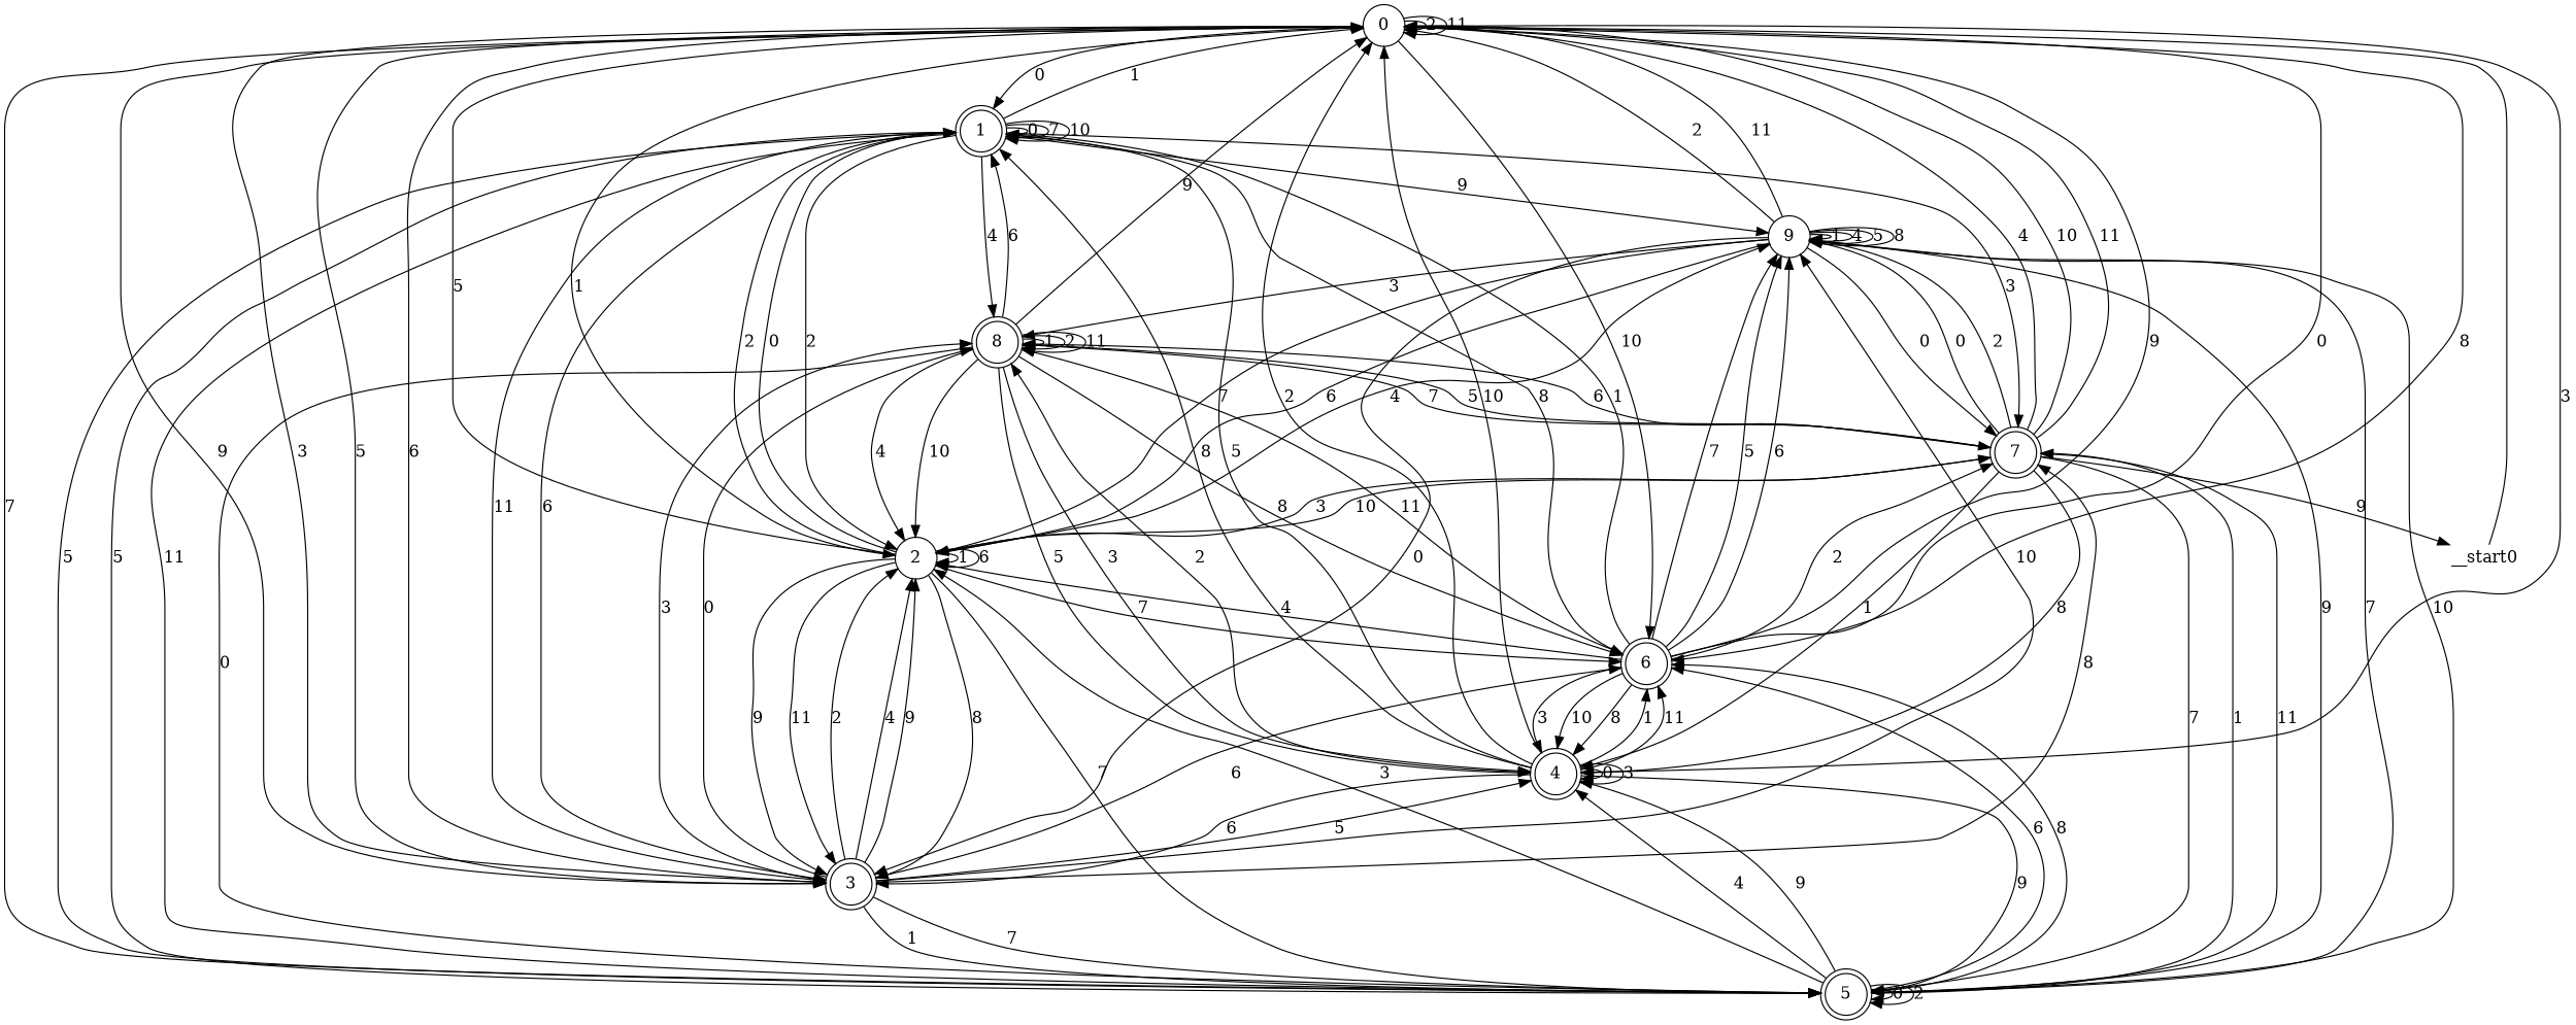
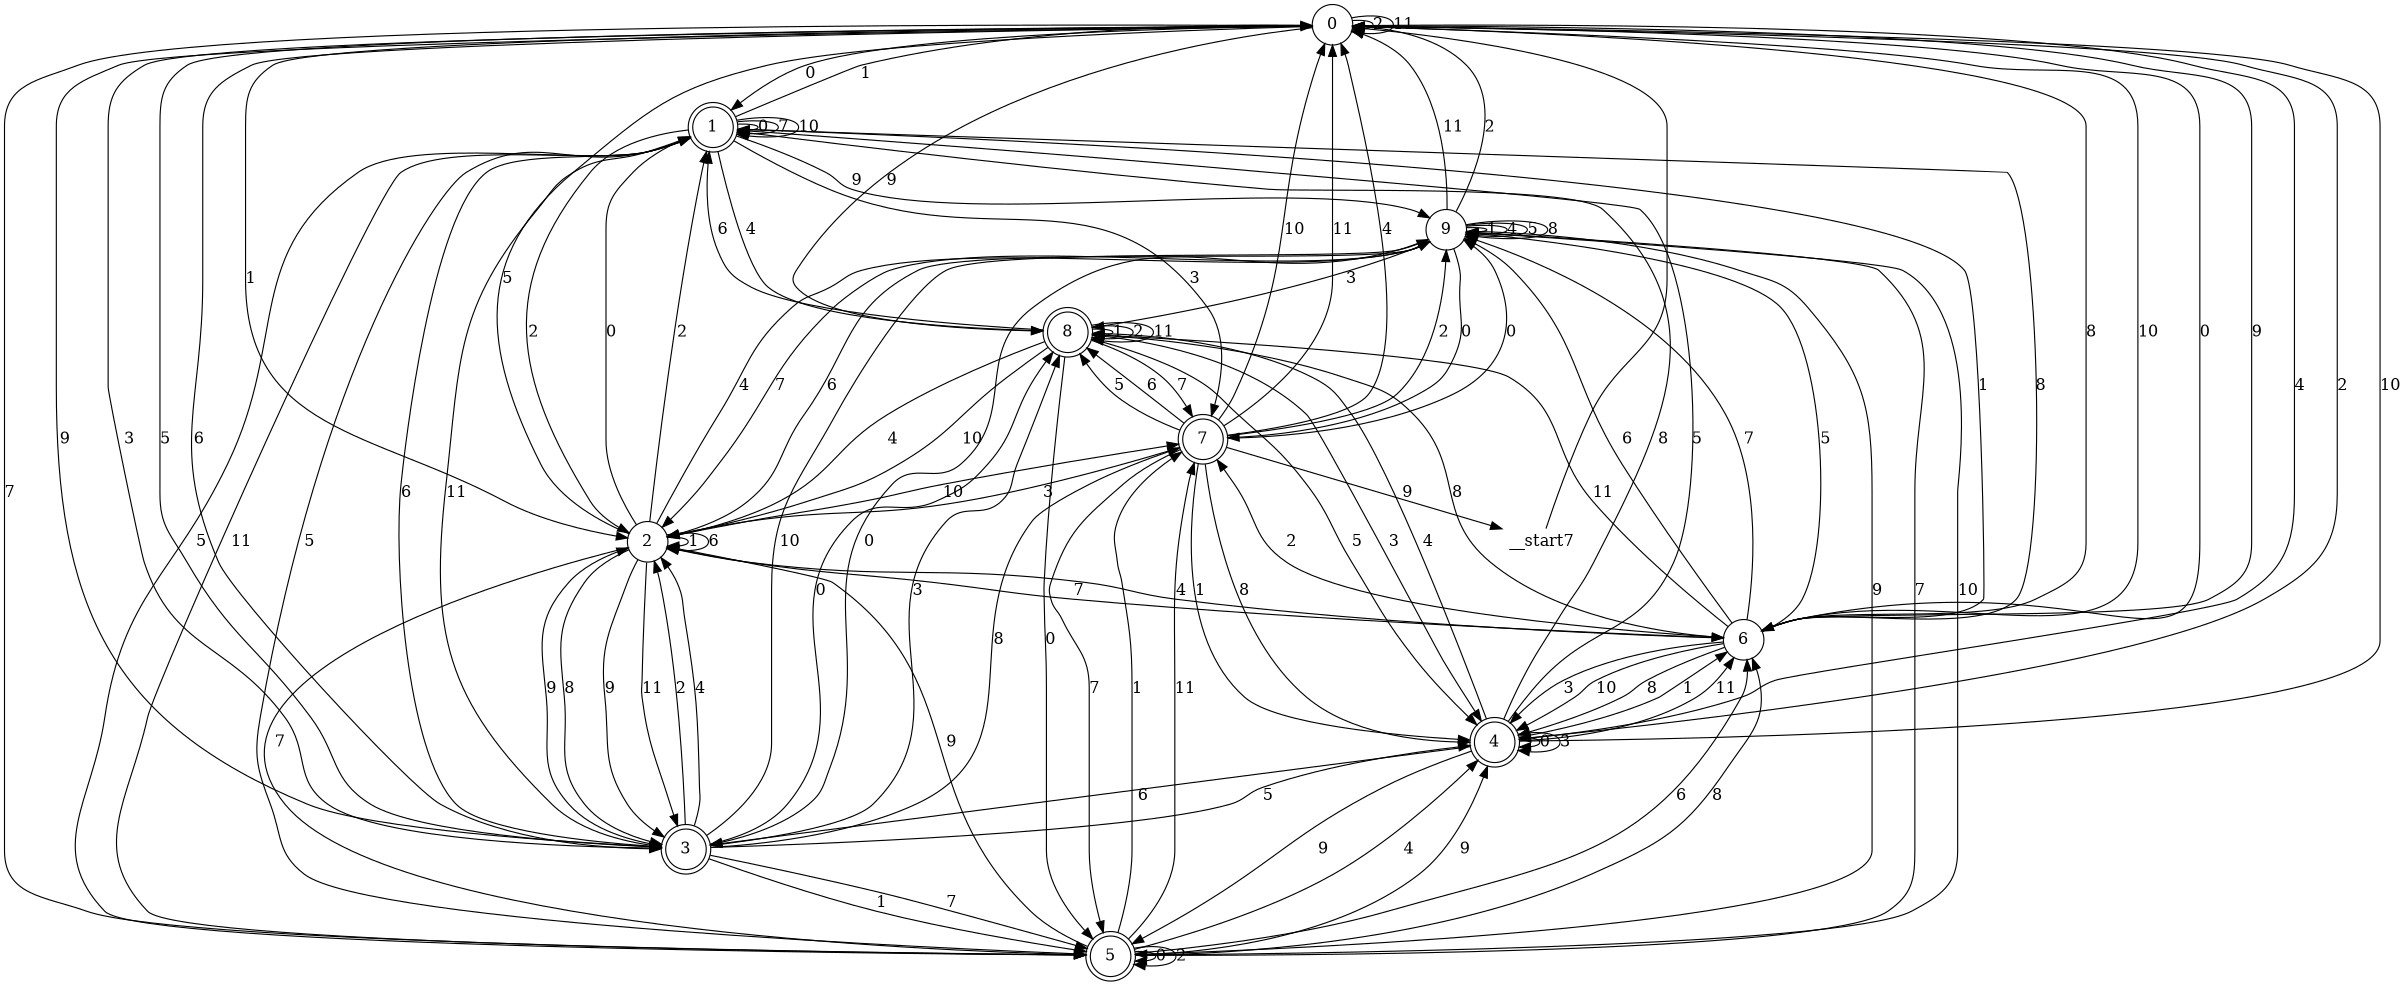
  digraph {
    node [shape=doublecircle]
    n1 [label=0 shape=circle]
    n2 [label=1]
    n3 [label=2 shape=circle]
    n4 [label=3]
    n5 [label=4]
    n6 [label=5]
-   n7 [label=6]
+   n7 [label=6 shape=circle]
    n8 [label=7]
    n9 [label=8]
    n10 [label=9 shape=circle]
-   __start0 [height=0 shape=none width=0]
+   __start0 [height=0 shape=none width=0 label=__start7]
    n1 -> n1 [label=2]
    n1 -> n1 [label=11]
    n1 -> n2 [label=0]
    n1 -> n3 [label=1]
    n1 -> n4 [label=3]
    n1 -> n4 [label=5]
    n1 -> n4 [label=6]
    n1 -> n4 [label=9]
-   n1 -> n5 [label=3]
+   n1 -> n5 [label=4]
    n1 -> n6 [label=7]
    n1 -> n7 [label=8]
    n1 -> n7 [label=10]
    n2 -> n1 [label=1]
    n2 -> n2 [label=0]
    n2 -> n2 [label=7]
    n2 -> n2 [label=10]
    n2 -> n3 [label=2]
    n2 -> n4 [label=6]
    n2 -> n6 [label=5]
    n2 -> n6 [label=11]
    n2 -> n7 [label=8]
    n2 -> n8 [label=3]
    n2 -> n9 [label=4]
    n2 -> n10 [label=9]
    n3 -> n1 [label=5]
    n3 -> n2 [label=0]
    n3 -> n2 [label=2]
    n3 -> n3 [label=1]
    n3 -> n3 [label=6]
    n3 -> n4 [label=8]
    n3 -> n4 [label=9]
    n3 -> n4 [label=11]
    n3 -> n6 [label=7]
    n3 -> n7 [label=7]
    n3 -> n8 [label=10]
    n3 -> n10 [label=4]
    n4 -> n2 [label=11]
    n4 -> n3 [label=2]
    n4 -> n3 [label=4]
    n4 -> n3 [label=9]
    n4 -> n5 [label=5]
    n4 -> n6 [label=1]
    n4 -> n6 [label=7]
-   n4 -> n7 [label=6]
    n4 -> n8 [label=8]
    n4 -> n9 [label=0]
    n4 -> n9 [label=3]
    n4 -> n10 [label=10]
    n5 -> n1 [label=2]
    n5 -> n1 [label=10]
    n5 -> n2 [label=5]
    n5 -> n2 [label=8]
    n5 -> n4 [label=6]
    n5 -> n5 [label=0]
    n5 -> n5 [label=3]
    n5 -> n6 [label=9]
    n5 -> n7 [label=1]
    n5 -> n7 [label=11]
-   n5 -> n9 [label=2]
+   n5 -> n9 [label=4]
    n6 -> n2 [label=5]
-   n6 -> n3 [label=3]
+   n6 -> n3 [label=9]
    n6 -> n5 [label=4]
    n6 -> n5 [label=9]
    n6 -> n6 [label=0]
    n6 -> n6 [label=2]
    n6 -> n7 [label=6]
    n6 -> n7 [label=8]
    n6 -> n8 [label=1]
    n6 -> n8 [label=11]
    n6 -> n10 [label=7]
    n6 -> n10 [label=10]
    n7 -> n1 [label=0]
    n7 -> n1 [label=9]
    n7 -> n2 [label=1]
    n7 -> n3 [label=4]
    n7 -> n5 [label=3]
    n7 -> n5 [label=8]
    n7 -> n5 [label=10]
    n7 -> n8 [label=2]
    n7 -> n9 [label=11]
    n7 -> n10 [label=5]
    n7 -> n10 [label=6]
    n7 -> n10 [label=7]
    n8 -> n1 [label=4]
    n8 -> n1 [label=10]
    n8 -> n1 [label=11]
    n8 -> n3 [label=3]
    n8 -> n5 [label=1]
    n8 -> n5 [label=8]
    n8 -> n6 [label=7]
    n8 -> n9 [label=5]
    n8 -> n9 [label=6]
    n8 -> n10 [label=0]
    n8 -> n10 [label=2]
    n8 -> __start0 [label=9]
-   n9 -> n1 [label=9]
+   n1 -> n9 [label=9]
    n9 -> n2 [label=6]
    n9 -> n3 [label=4]
    n9 -> n3 [label=10]
    n9 -> n5 [label=3]
    n9 -> n5 [label=5]
    n9 -> n6 [label=0]
    n9 -> n7 [label=8]
    n9 -> n8 [label=7]
    n9 -> n9 [label=1]
    n9 -> n9 [label=2]
    n9 -> n9 [label=11]
    n10 -> n1 [label=2]
    n10 -> n1 [label=11]
    n10 -> n3 [label=6]
    n10 -> n3 [label=7]
    n10 -> n4 [label=0]
    n10 -> n6 [label=9]
    n10 -> n8 [label=0]
    n10 -> n9 [label=3]
    n10 -> n10 [label=1]
    n10 -> n10 [label=4]
    n10 -> n10 [label=5]
    n10 -> n10 [label=8]
    __start0 -> n1
  }
